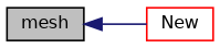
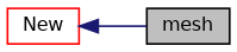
  digraph {
    rankdir=LR
    node [fontname=Helvetica fontsize=10 shape=record]
    n1 [color=black fillcolor=grey75 fontcolor=black height=0.2 label=mesh style=filled width=0.4]
    n2 [color=red height=0.2 label=New width=0.4]
-   n1 -> n2 [color=midnightblue dir=back fontname=Helvetica fontsize=10 labelfontname=Helvetica labelfontsize=10 style=solid]
+   n2 -> n1 [color=midnightblue dir=back fontname=Helvetica fontsize=10 labelfontname=Helvetica labelfontsize=10 style=solid]
  }
